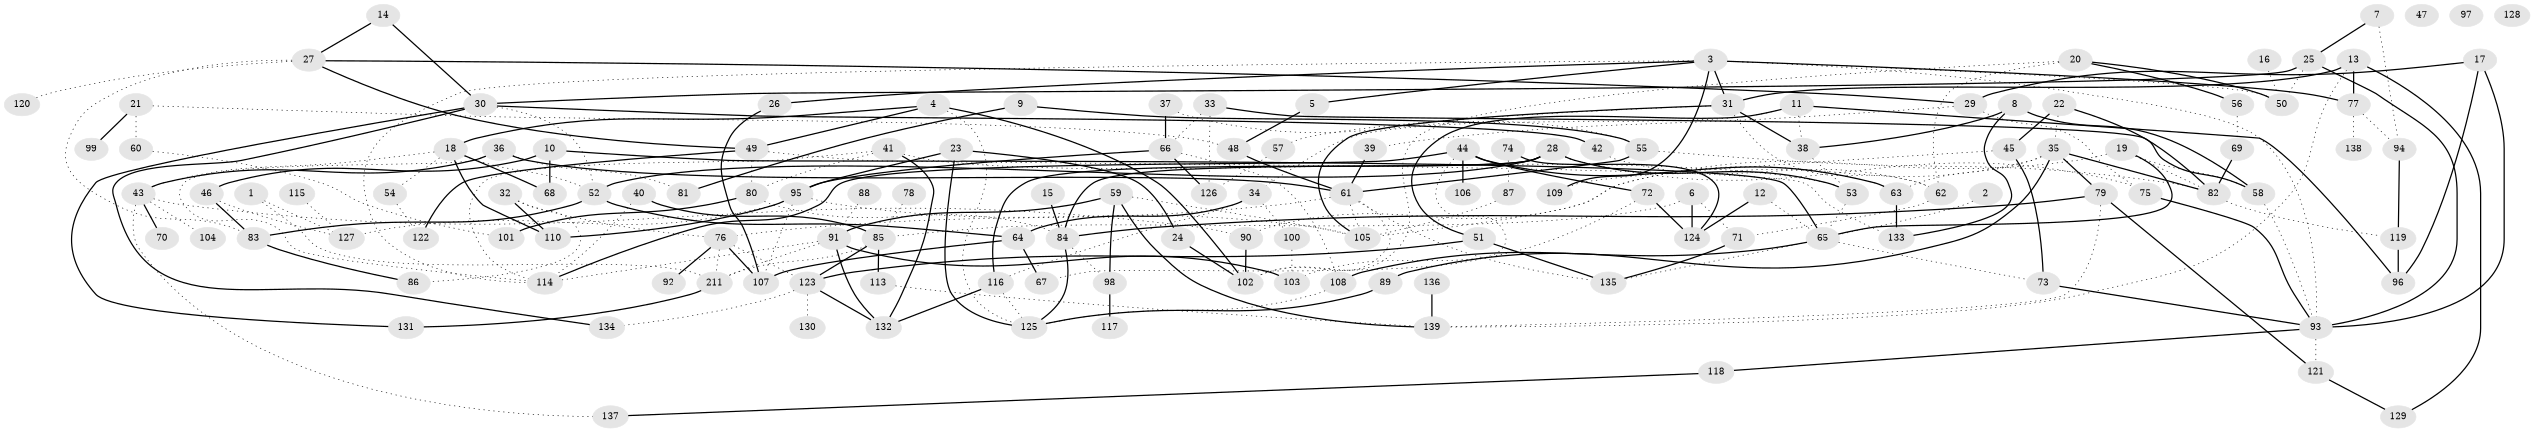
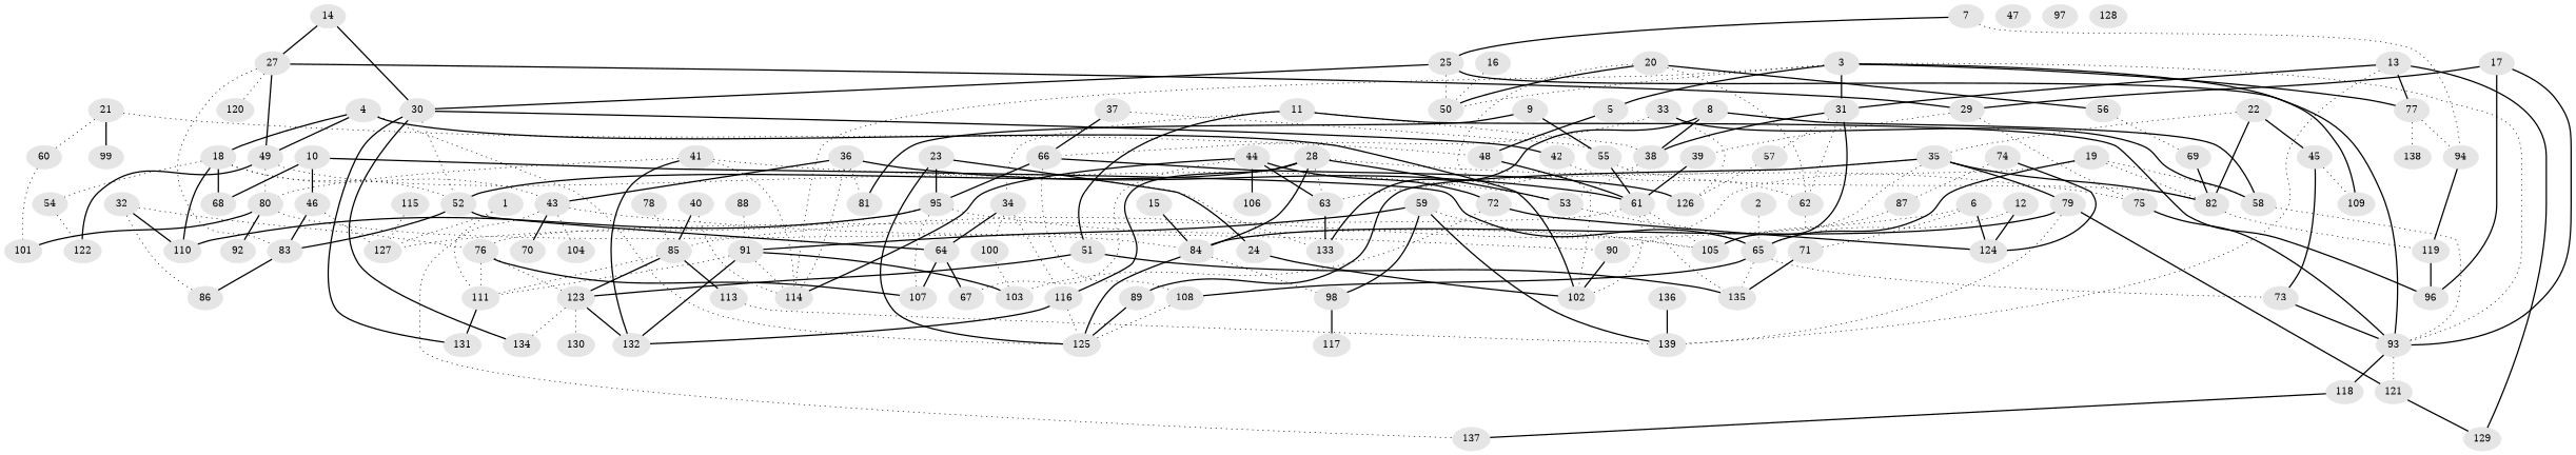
  graph {
    node [color=gray90 style=filled]
    edge [style=bold]
    1
-   111 [label=211]
+   111
    127
    131
    2
    65
    73
    135
    108
    3
    5
-   26
    31
    50
    77
    93
    109
    114
    48
    107
    38
    62
    57
    105
    41
    53
    80
    132
    94
    138
    121
    118
    4
    18
    49
    102
    125
    68
    43
    52
    54
    110
    133
    122
    61
    6
    71
    85
    124
    123
    113
    7
    25
    30
    119
    8
    58
    9
    55
    81
    82
    10
    46
    83
    11
    34
    51
    96
    116
    64
    100
    12
    13
    129
    139
    14
    27
    29
    120
    42
    134
    15
    84
    98
    16
    17
    75
    39
    90
    70
    104
    137
    19
    20
    56
    69
    21
    60
    99
    101
    22
    35
    45
    63
    79
    89
    23
    24
    95
    86
    28
    126
    32
    76
    92
    33
    66
    67
    103
    36
    37
    40
    44
    72
    106
    47
    130
    59
    91
    117
    74
    87
    78
    88
    97
    115
    128
    136
    1 -- 111 [style=dotted]
    1 -- 127 [style=dotted]
    111 -- 131
    2 -- 65 [style=dotted]
    65 -- 73 [style=dotted]
    65 -- 135 [style=dotted]
    65 -- 108
    73 -- 93
    108 -- 125 [style=dotted]
    3 -- 5
-   3 -- 26
    3 -- 31
    3 -- 50 [style=dotted]
    3 -- 77
    3 -- 93 [style=dotted]
    3 -- 109
    3 -- 114 [style=dotted]
    5 -- 48
-   26 -- 107
    31 -- 38
    31 -- 62 [style=dotted]
    31 -- 57 [style=dotted]
    31 -- 105
    77 -- 94 [style=dotted]
    77 -- 138 [style=dotted]
    93 -- 121 [style=dotted]
    93 -- 118
    48 -- 61
    38 -- 53 [style=dotted]
    62 -- 71 [style=dotted]
    57 -- 126 [style=dotted]
    41 -- 114 [style=dotted]
    41 -- 53 [style=dotted]
    41 -- 80 [style=dotted]
    41 -- 132
    53 -- 65 [style=dotted]
    80 -- 84 [style=dotted]
    80 -- 101
    94 -- 119
    121 -- 129
    118 -- 137
    4 -- 18
    4 -- 49
    4 -- 102
    4 -- 125 [style=dotted]
    18 -- 68
    18 -- 43 [style=dotted]
    18 -- 52 [style=dotted]
    18 -- 54 [style=dotted]
    18 -- 110
    49 -- 80 [style=dotted]
    49 -- 133 [style=dotted]
    49 -- 122
    43 -- 90 [style=dotted]
    43 -- 70
    43 -- 104 [style=dotted]
    43 -- 137 [style=dotted]
    52 -- 83
    52 -- 64
    54 -- 122 [style=dotted]
    61 -- 135 [style=dotted]
    61 -- 105 [style=dotted]
    61 -- 102 [style=dotted]
    61 -- 76 [style=dotted]
    6 -- 71 [style=dotted]
    6 -- 85 [style=dotted]
    6 -- 124
    71 -- 135
    85 -- 111 [style=dotted]
    85 -- 123
    85 -- 113
    123 -- 132
    123 -- 134 [style=dotted]
    123 -- 130 [style=dotted]
    113 -- 139 [style=dotted]
    7 -- 94 [style=dotted]
    7 -- 25
    25 -- 50 [style=dotted]
    25 -- 93
    25 -- 30
    30 -- 131
    30 -- 52 [style=dotted]
    30 -- 42
    30 -- 134
    119 -- 96
    8 -- 38
    8 -- 133
    8 -- 58
    58 -- 93 [style=dotted]
    9 -- 55
    9 -- 81
    55 -- 61
    55 -- 82 [style=dotted]
    82 -- 119 [style=dotted]
    10 -- 65
    10 -- 68
    10 -- 46
    46 -- 127 [style=dotted]
    46 -- 83
    83 -- 86
    11 -- 38 [style=dotted]
    11 -- 34 [style=dotted]
    11 -- 51
    11 -- 96
    34 -- 116 [style=dotted]
    34 -- 64
    34 -- 100 [style=dotted]
    51 -- 135
    51 -- 123
    116 -- 132
    116 -- 125 [style=dotted]
    64 -- 107
    64 -- 67
    100 -- 103 [style=dotted]
    12 -- 65 [style=dotted]
    12 -- 124
    13 -- 31
    13 -- 77
    13 -- 129
    13 -- 139 [style=dotted]
    14 -- 30
    14 -- 27
    27 -- 49
    27 -- 83 [style=dotted]
    27 -- 29
    27 -- 120 [style=dotted]
    29 -- 75 [style=dotted]
    29 -- 39 [style=dotted]
    42 -- 62 [style=dotted]
    15 -- 84
    84 -- 125
    84 -- 98 [style=dotted]
    98 -- 117
    16 -- 50 [style=dotted]
    17 -- 93
    17 -- 96
    17 -- 29
    75 -- 93
    39 -- 61
    90 -- 102
    19 -- 65
    19 -- 58 [style=dotted]
    19 -- 82 [style=dotted]
    19 -- 90 [style=dotted]
    20 -- 50
    20 -- 62 [style=dotted]
    20 -- 102 [style=dotted]
    20 -- 56
    56 -- 69 [style=dotted]
    69 -- 82
    21 -- 48 [style=dotted]
    21 -- 60 [style=dotted]
    21 -- 99
    60 -- 101 [style=dotted]
    22 -- 82
    22 -- 35 [style=dotted]
    22 -- 45
    35 -- 105 [style=dotted]
    35 -- 82
    35 -- 63 [style=dotted]
    35 -- 79
    35 -- 89
    45 -- 73
    45 -- 109 [style=dotted]
    63 -- 133
    79 -- 121
    79 -- 139 [style=dotted]
    79 -- 84
    89 -- 125
    23 -- 125
    23 -- 24
    23 -- 95
    24 -- 102
    95 -- 127 [style=dotted]
    95 -- 107 [style=dotted]
    95 -- 105 [style=dotted]
    95 -- 110
    28 -- 53
    28 -- 52
    28 -- 116
    28 -- 84
    28 -- 75 [style=dotted]
    28 -- 63 [style=dotted]
    32 -- 110
    32 -- 86 [style=dotted]
    32 -- 76 [style=dotted]
    76 -- 111 [style=dotted]
    76 -- 107
    76 -- 123 [style=dotted]
-   76 -- 92
+   80 -- 92
    33 -- 58
    33 -- 126 [style=dotted]
    33 -- 66 [style=dotted]
    66 -- 108 [style=dotted]
    66 -- 95
    66 -- 126
    36 -- 114 [style=dotted]
    36 -- 43
    36 -- 61
    36 -- 81 [style=dotted]
    37 -- 55 [style=dotted]
    37 -- 66
    40 -- 114 [style=dotted]
    40 -- 85
    44 -- 114
    44 -- 63
    44 -- 67 [style=dotted]
    44 -- 72
    44 -- 106
    72 -- 124
    72 -- 103 [style=dotted]
    59 -- 105 [style=dotted]
    59 -- 139
    59 -- 98
    59 -- 91
    91 -- 111 [style=dotted]
    91 -- 114 [style=dotted]
    91 -- 132
    91 -- 103
    74 -- 124
    74 -- 87 [style=dotted]
    87 -- 105 [style=dotted]
    78 -- 85 [style=dotted]
    88 -- 91 [style=dotted]
    115 -- 127 [style=dotted]
    136 -- 139
  }
